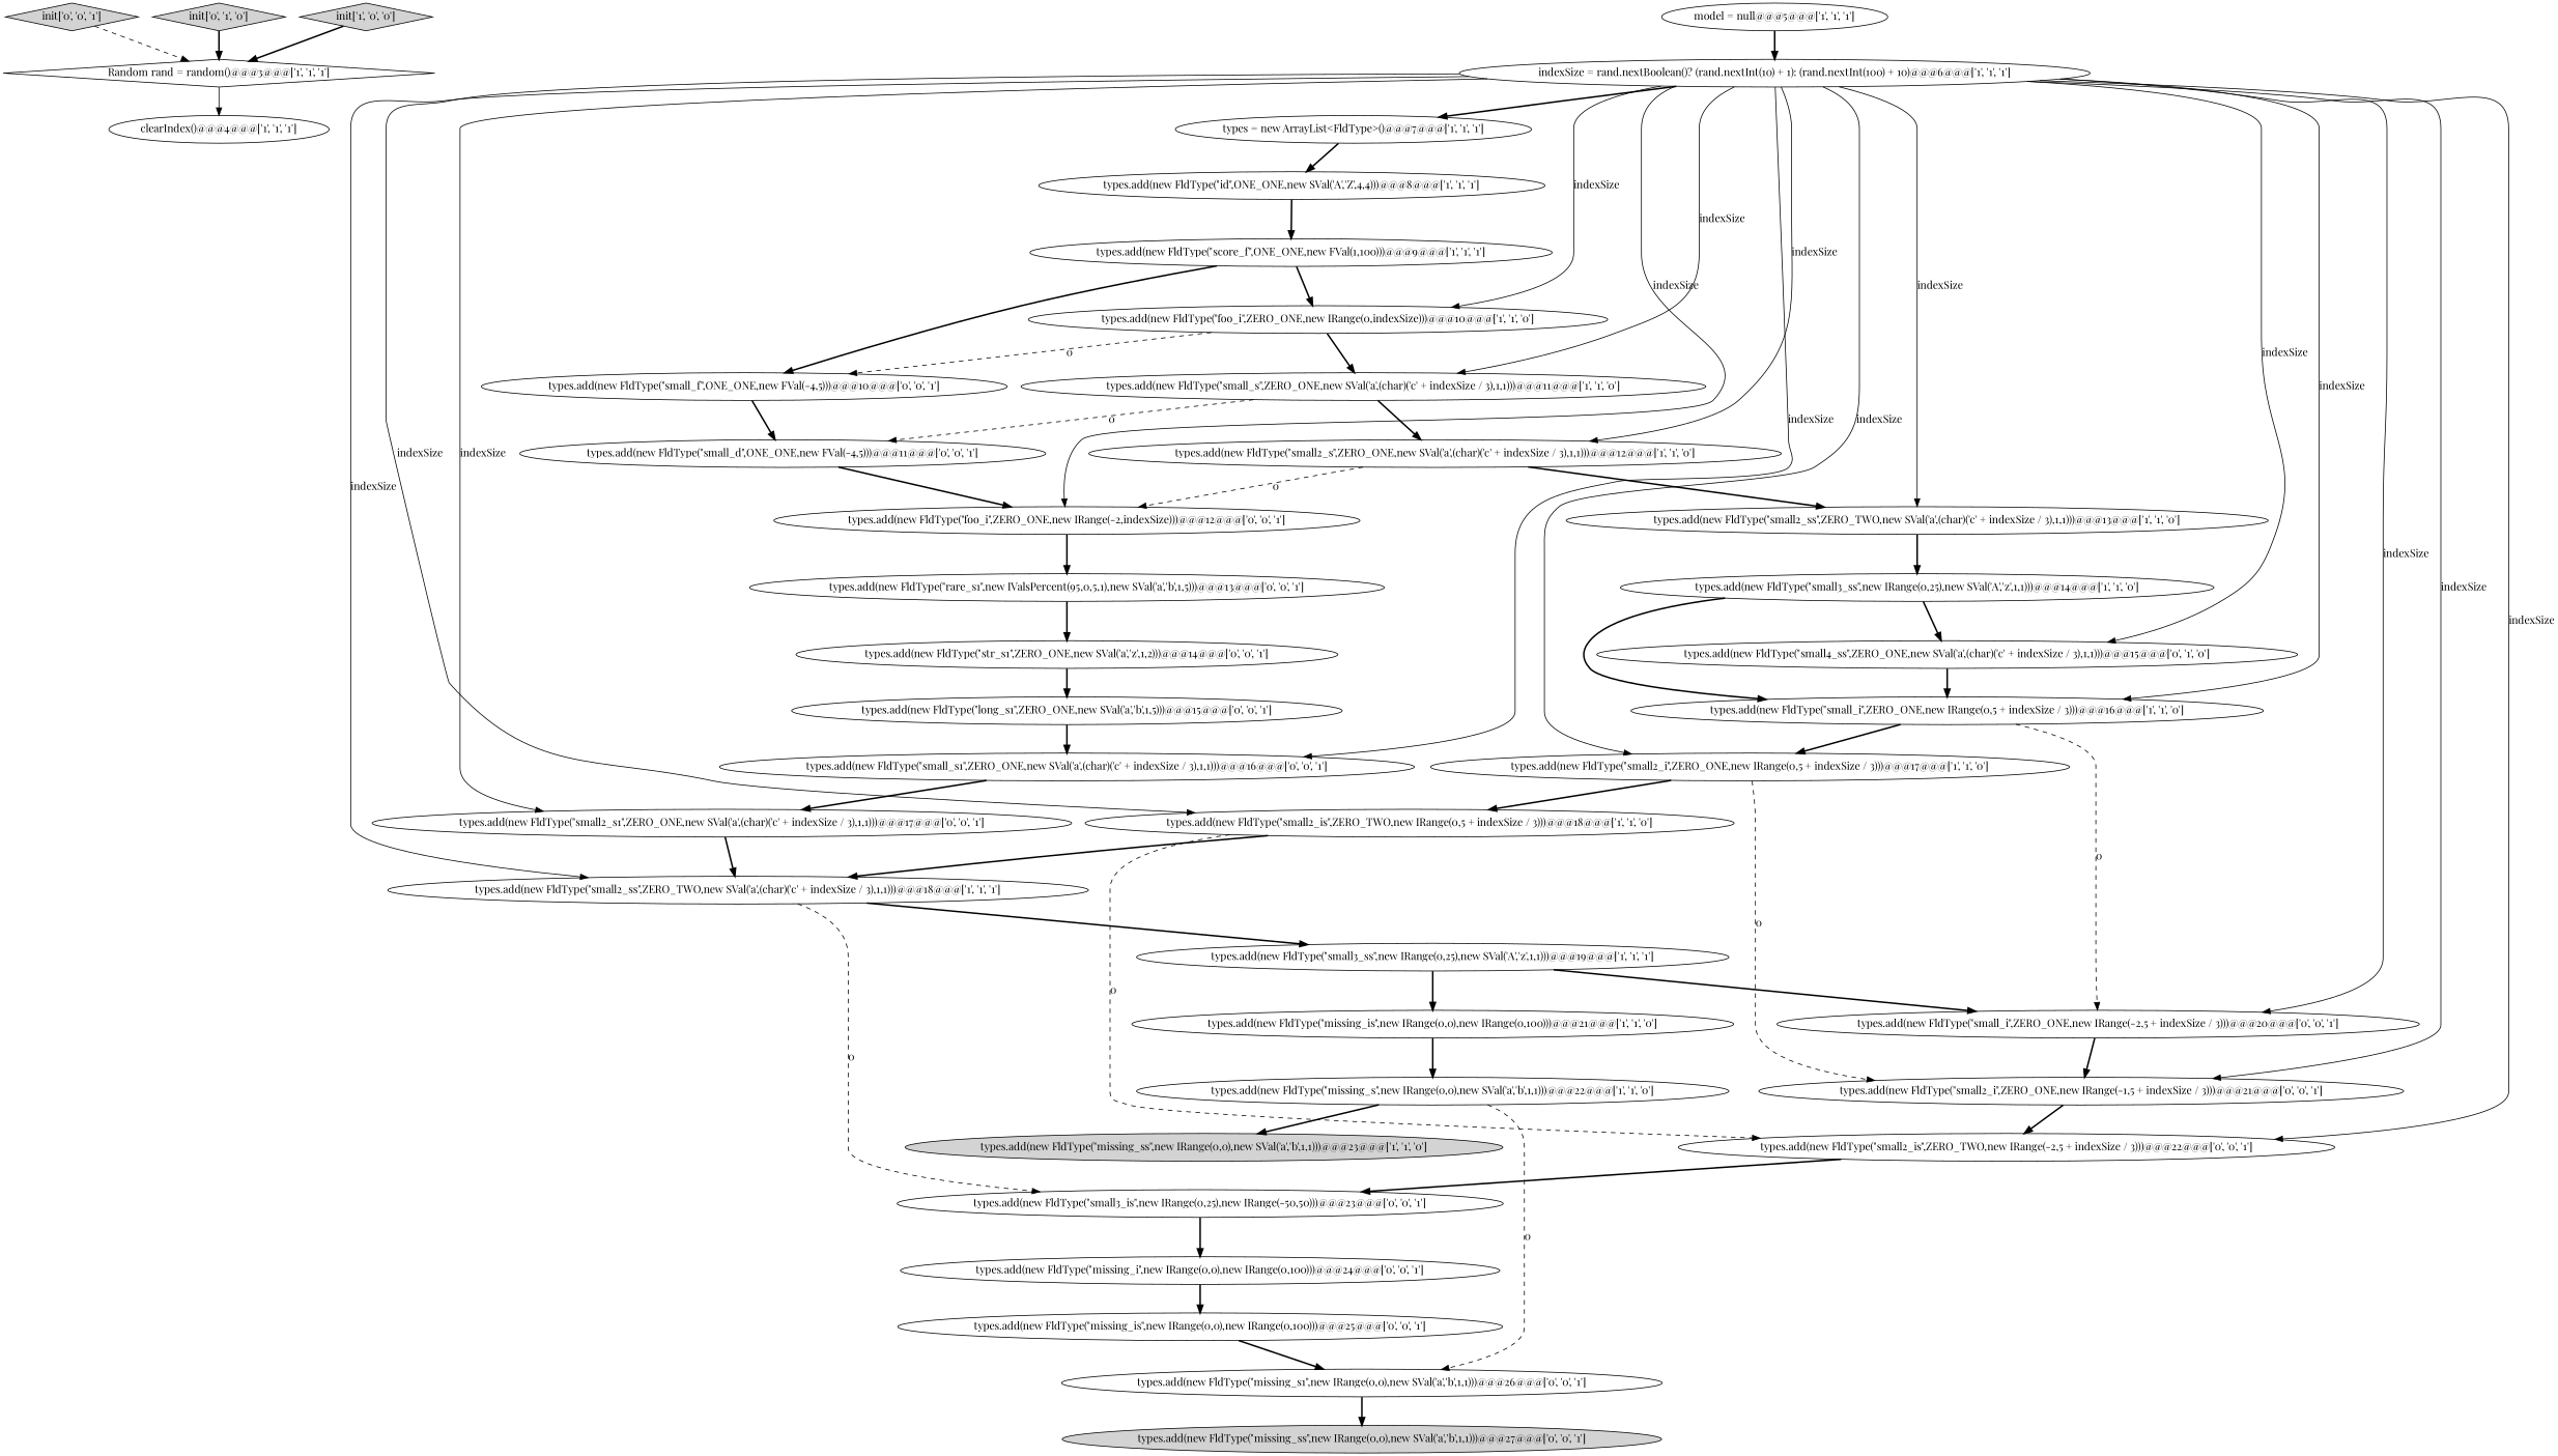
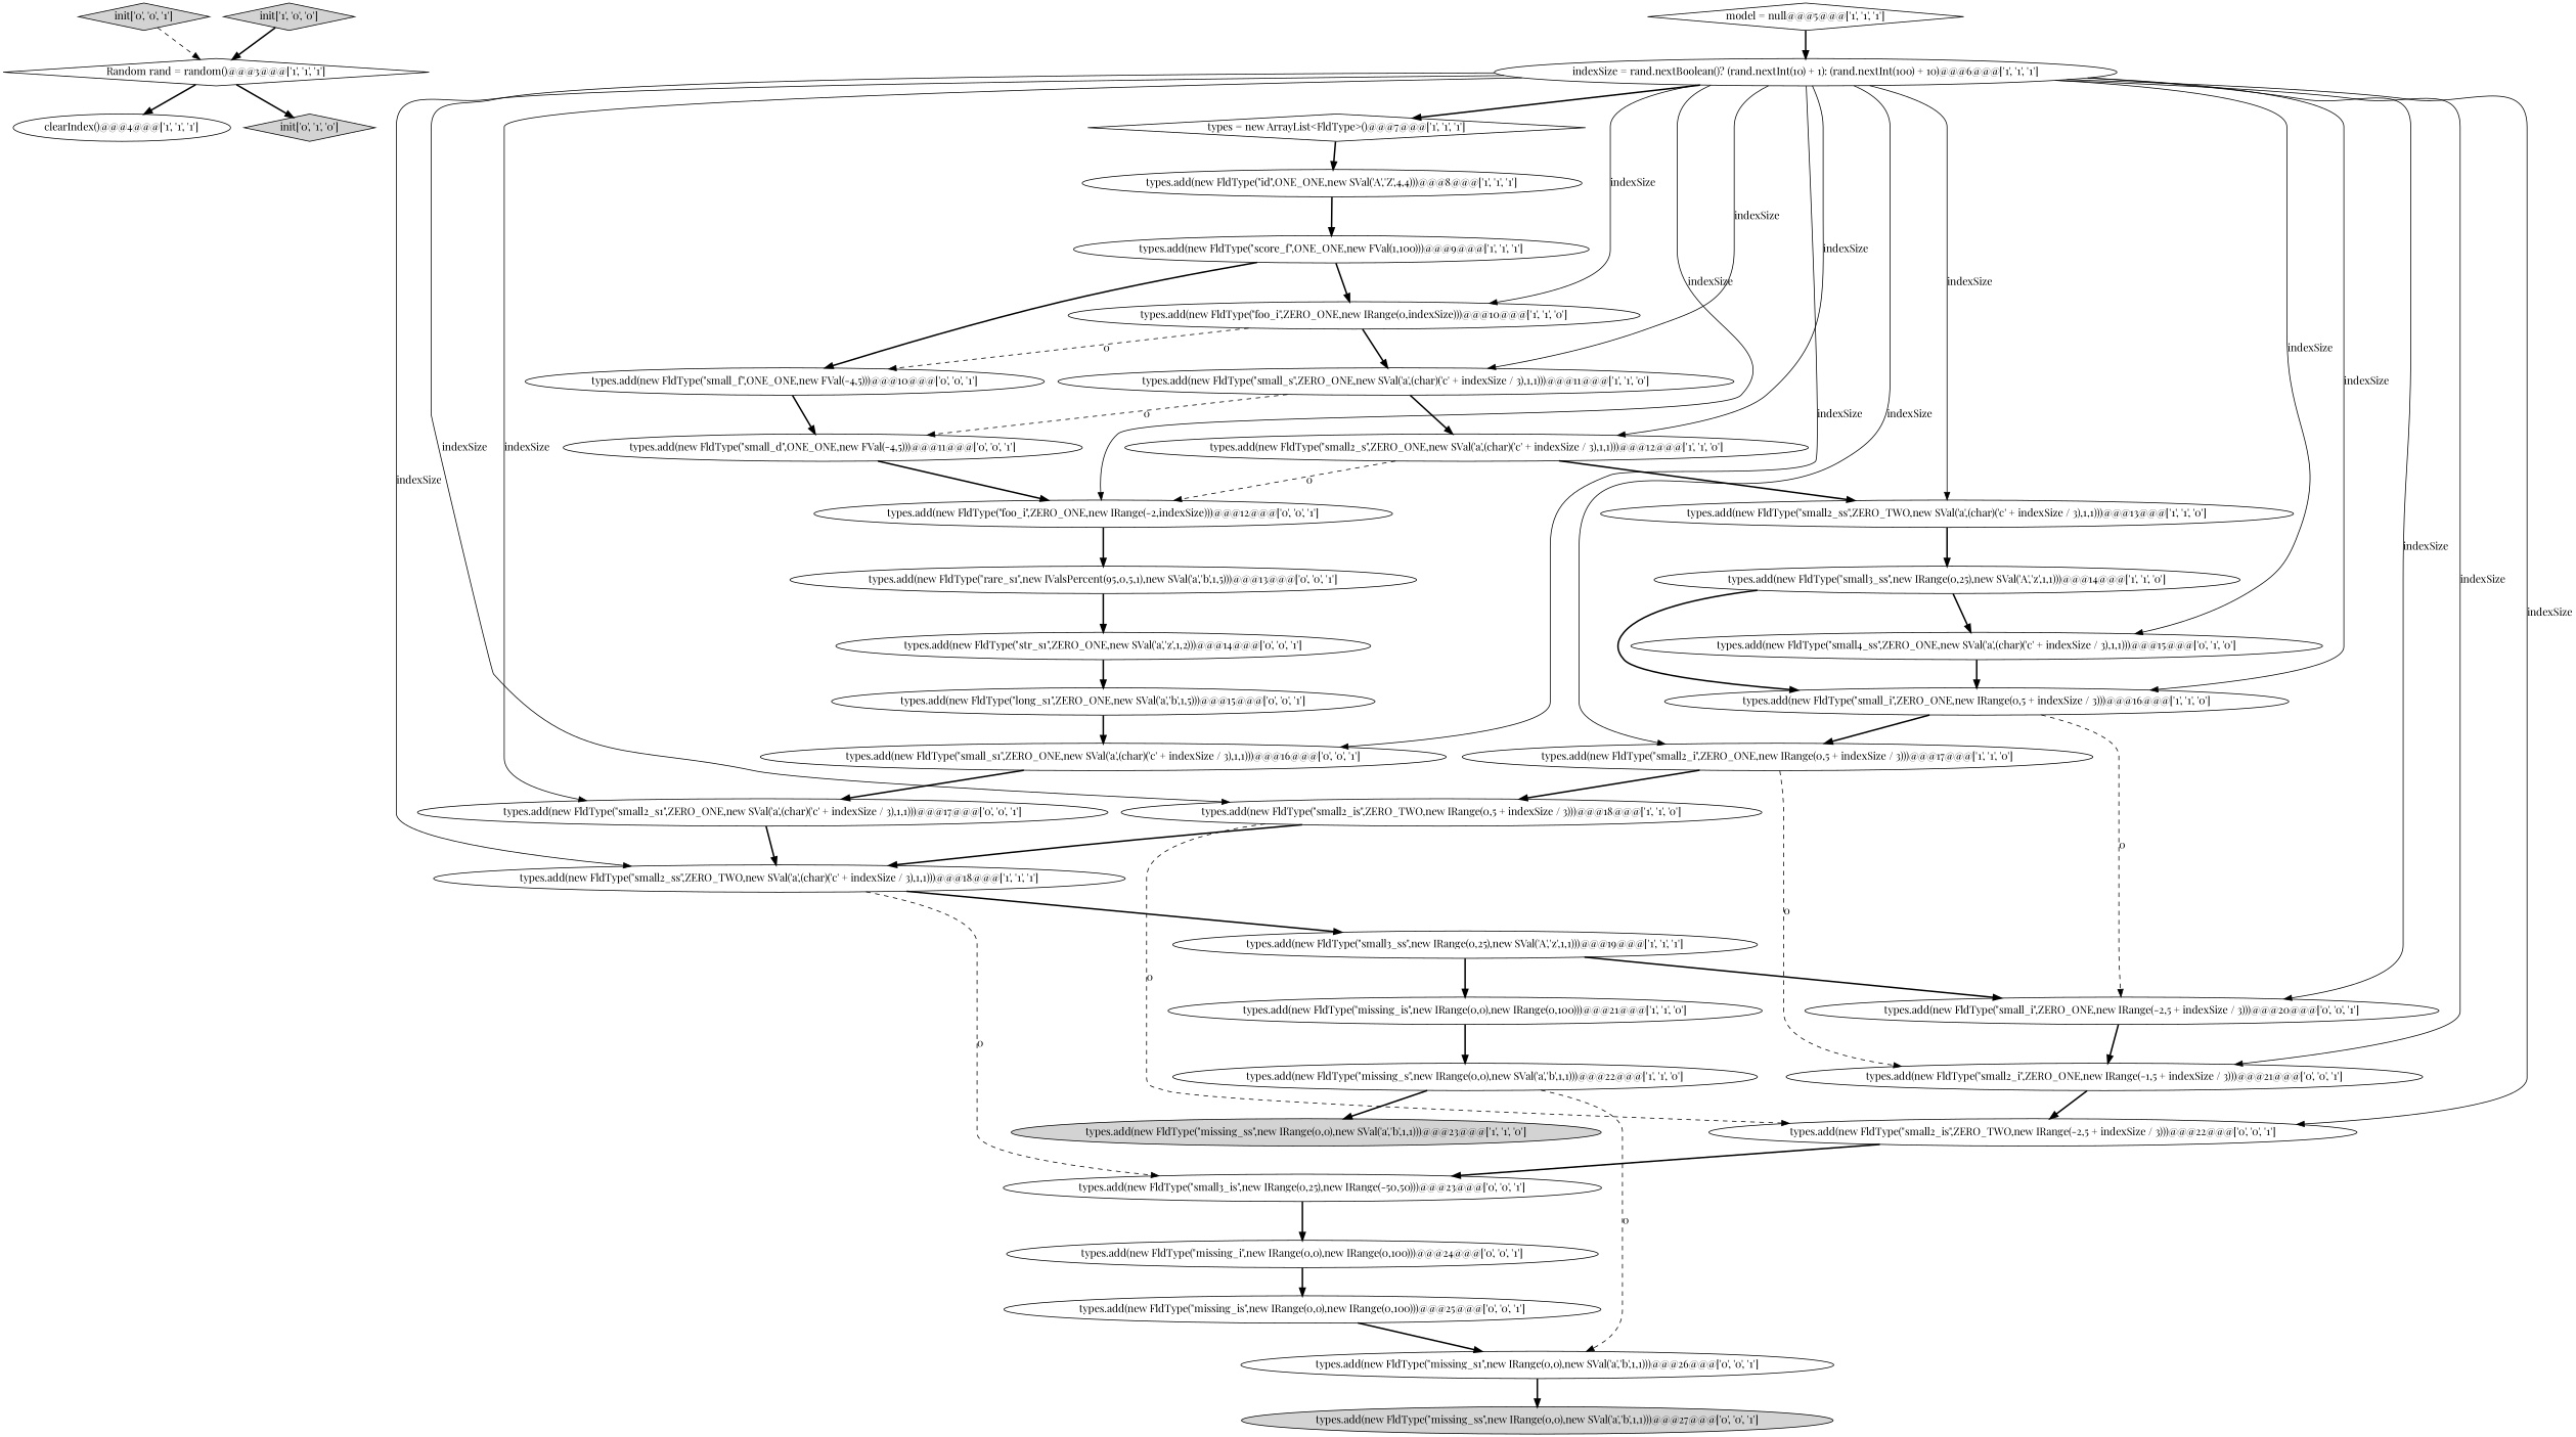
  digraph {
    fontname="Playfair Display"
    node [fillcolor=white fontname="Playfair Display" shape=ellipse style=filled]
    edge [fontname="Playfair Display" style=bold]
    n1 [fillcolor=lightgray label="init['0', '0', '1']" shape=diamond]
    n2 [label="Random rand = random()@@@3@@@['1', '1', '1']" shape=diamond]
    n3 [label="clearIndex()@@@4@@@['1', '1', '1']"]
    n4 [label="types.add(new FldType(\"small_d\",ONE_ONE,new FVal(-4,5)))@@@11@@@['0', '0', '1']"]
    n5 [label="types.add(new FldType(\"foo_i\",ZERO_ONE,new IRange(-2,indexSize)))@@@12@@@['0', '0', '1']"]
    n6 [label="types.add(new FldType(\"rare_s1\",new IValsPercent(95,0,5,1),new SVal('a','b',1,5)))@@@13@@@['0', '0', '1']"]
    n7 [label="types.add(new FldType(\"id\",ONE_ONE,new SVal('A','Z',4,4)))@@@8@@@['1', '1', '1']"]
    n8 [label="types.add(new FldType(\"score_f\",ONE_ONE,new FVal(1,100)))@@@9@@@['1', '1', '1']"]
    n9 [label="types.add(new FldType(\"foo_i\",ZERO_ONE,new IRange(0,indexSize)))@@@10@@@['1', '1', '0']"]
    n10 [label="types.add(new FldType(\"small_f\",ONE_ONE,new FVal(-4,5)))@@@10@@@['0', '0', '1']"]
    n11 [label="types.add(new FldType(\"missing_s1\",new IRange(0,0),new SVal('a','b',1,1)))@@@26@@@['0', '0', '1']"]
    n12 [fillcolor=lightgray label="types.add(new FldType(\"missing_ss\",new IRange(0,0),new SVal('a','b',1,1)))@@@27@@@['0', '0', '1']"]
    n13 [label="types.add(new FldType(\"small3_is\",new IRange(0,25),new IRange(-50,50)))@@@23@@@['0', '0', '1']"]
    n14 [label="types.add(new FldType(\"missing_i\",new IRange(0,0),new IRange(0,100)))@@@24@@@['0', '0', '1']"]
    n15 [label="types.add(new FldType(\"missing_is\",new IRange(0,0),new IRange(0,100)))@@@25@@@['0', '0', '1']"]
    n16 [label="types.add(new FldType(\"small3_ss\",new IRange(0,25),new SVal('A','z',1,1)))@@@19@@@['1', '1', '1']"]
    n17 [label="types.add(new FldType(\"missing_is\",new IRange(0,0),new IRange(0,100)))@@@21@@@['1', '1', '0']"]
    n18 [label="types.add(new FldType(\"small_i\",ZERO_ONE,new IRange(-2,5 + indexSize / 3)))@@@20@@@['0', '0', '1']"]
    n19 [label="types.add(new FldType(\"missing_s\",new IRange(0,0),new SVal('a','b',1,1)))@@@22@@@['1', '1', '0']"]
    n20 [label="types.add(new FldType(\"small2_i\",ZERO_ONE,new IRange(-1,5 + indexSize / 3)))@@@21@@@['0', '0', '1']"]
    n21 [label="types.add(new FldType(\"small2_s1\",ZERO_ONE,new SVal('a',(char)('c' + indexSize / 3),1,1)))@@@17@@@['0', '0', '1']"]
    n22 [label="types.add(new FldType(\"small2_ss\",ZERO_TWO,new SVal('a',(char)('c' + indexSize / 3),1,1)))@@@18@@@['1', '1', '1']"]
-   n23 [label="types = new ArrayList<FldType>()@@@7@@@['1', '1', '1']"]
+   n23 [label="types = new ArrayList<FldType>()@@@7@@@['1', '1', '1']" shape=diamond]
    n24 [label="indexSize = rand.nextBoolean()? (rand.nextInt(10) + 1): (rand.nextInt(100) + 10)@@@6@@@['1', '1', '1']"]
    n25 [label="types.add(new FldType(\"small2_ss\",ZERO_TWO,new SVal('a',(char)('c' + indexSize / 3),1,1)))@@@13@@@['1', '1', '0']"]
    n26 [label="types.add(new FldType(\"small_s\",ZERO_ONE,new SVal('a',(char)('c' + indexSize / 3),1,1)))@@@11@@@['1', '1', '0']"]
    n27 [label="types.add(new FldType(\"small_i\",ZERO_ONE,new IRange(0,5 + indexSize / 3)))@@@16@@@['1', '1', '0']"]
    n28 [label="types.add(new FldType(\"small2_s\",ZERO_ONE,new SVal('a',(char)('c' + indexSize / 3),1,1)))@@@12@@@['1', '1', '0']"]
    n29 [label="types.add(new FldType(\"small4_ss\",ZERO_ONE,new SVal('a',(char)('c' + indexSize / 3),1,1)))@@@15@@@['0', '1', '0']"]
    n30 [label="types.add(new FldType(\"small_s1\",ZERO_ONE,new SVal('a',(char)('c' + indexSize / 3),1,1)))@@@16@@@['0', '0', '1']"]
    n31 [label="types.add(new FldType(\"small2_i\",ZERO_ONE,new IRange(0,5 + indexSize / 3)))@@@17@@@['1', '1', '0']"]
    n32 [label="types.add(new FldType(\"small2_is\",ZERO_TWO,new IRange(-2,5 + indexSize / 3)))@@@22@@@['0', '0', '1']"]
    n33 [label="types.add(new FldType(\"small2_is\",ZERO_TWO,new IRange(0,5 + indexSize / 3)))@@@18@@@['1', '1', '0']"]
    n34 [label="types.add(new FldType(\"small3_ss\",new IRange(0,25),new SVal('A','z',1,1)))@@@14@@@['1', '1', '0']"]
    n35 [fillcolor=lightgray label="init['0', '1', '0']" shape=diamond]
    n36 [label="types.add(new FldType(\"str_s1\",ZERO_ONE,new SVal('a','z',1,2)))@@@14@@@['0', '0', '1']"]
    n37 [label="types.add(new FldType(\"long_s1\",ZERO_ONE,new SVal('a','b',1,5)))@@@15@@@['0', '0', '1']"]
-   n38 [label="model = null@@@5@@@['1', '1', '1']"]
+   n38 [label="model = null@@@5@@@['1', '1', '1']" shape=diamond]
    n39 [fillcolor=lightgray label="types.add(new FldType(\"missing_ss\",new IRange(0,0),new SVal('a','b',1,1)))@@@23@@@['1', '1', '0']"]
    n40 [fillcolor=lightgray label="init['1', '0', '0']" shape=diamond]
    n1 -> n2 [style=dashed]
-   n2 -> n3 [style=solid]
+   n2 -> n3
    n4 -> n5
    n5 -> n6
    n6 -> n36
    n7 -> n8
    n8 -> n9
    n8 -> n10
    n9 -> n10 [label=0 style=dashed]
    n9 -> n26
    n10 -> n4
    n11 -> n12
    n13 -> n14
    n14 -> n15
    n15 -> n11
    n16 -> n17
    n16 -> n18
    n17 -> n19
    n18 -> n20
    n19 -> n11 [label=0 style=dashed]
    n19 -> n39
    n20 -> n32
    n21 -> n22
    n22 -> n13 [label=0 style=dashed]
    n22 -> n16
    n23 -> n7
    n24 -> n5 [label=indexSize style=solid]
    n24 -> n9 [label=indexSize style=solid]
    n24 -> n18 [label=indexSize style=solid]
    n24 -> n20 [label=indexSize style=solid]
    n24 -> n21 [label=indexSize style=solid]
    n24 -> n22 [label=indexSize style=solid]
    n24 -> n23
    n24 -> n25 [label=indexSize style=solid]
    n24 -> n26 [label=indexSize style=solid]
    n24 -> n27 [label=indexSize style=solid]
    n24 -> n28 [label=indexSize style=solid]
    n24 -> n29 [label=indexSize style=solid]
    n24 -> n30 [label=indexSize style=solid]
    n24 -> n31 [label=indexSize style=solid]
    n24 -> n32 [label=indexSize style=solid]
    n24 -> n33 [label=indexSize style=solid]
    n25 -> n34
    n26 -> n4 [label=0 style=dashed]
    n26 -> n28
    n27 -> n18 [label=0 style=dashed]
    n27 -> n31
    n28 -> n5 [label=0 style=dashed]
    n28 -> n25
    n29 -> n27
    n30 -> n21
    n31 -> n20 [label=0 style=dashed]
    n31 -> n33
    n32 -> n13
    n33 -> n22
    n33 -> n32 [label=0 style=dashed]
    n34 -> n27
    n34 -> n29
-   n35 -> n2
+   n2 -> n35
    n36 -> n37
    n37 -> n30
    n38 -> n24
    n40 -> n2
  }
